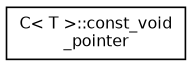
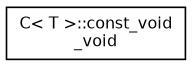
  digraph {
    rankdir=LR
-   n1 [color=black fillcolor=white fontname=Helvetica fontsize=10 height=0.2 label="C\< T \>::const_void\l_pointer" shape=record style=filled width=0.4]
+   n1 [color=black fillcolor=white fontname=Helvetica fontsize=10 height=0.2 label="C\< T \>::const_void\l_void" shape=record style=filled width=0.4]
  }
